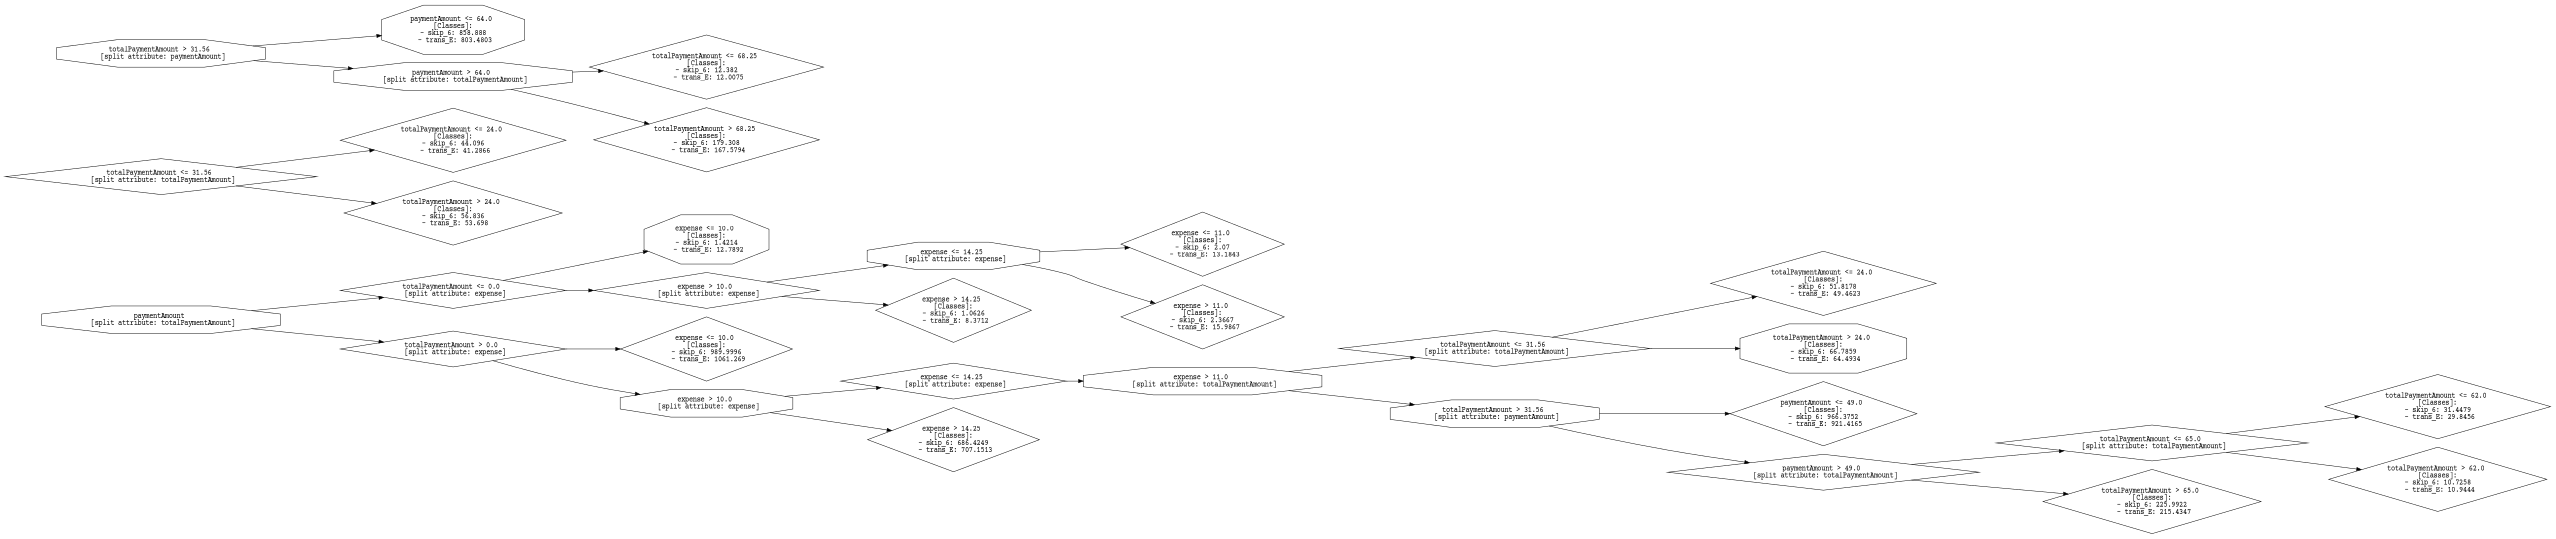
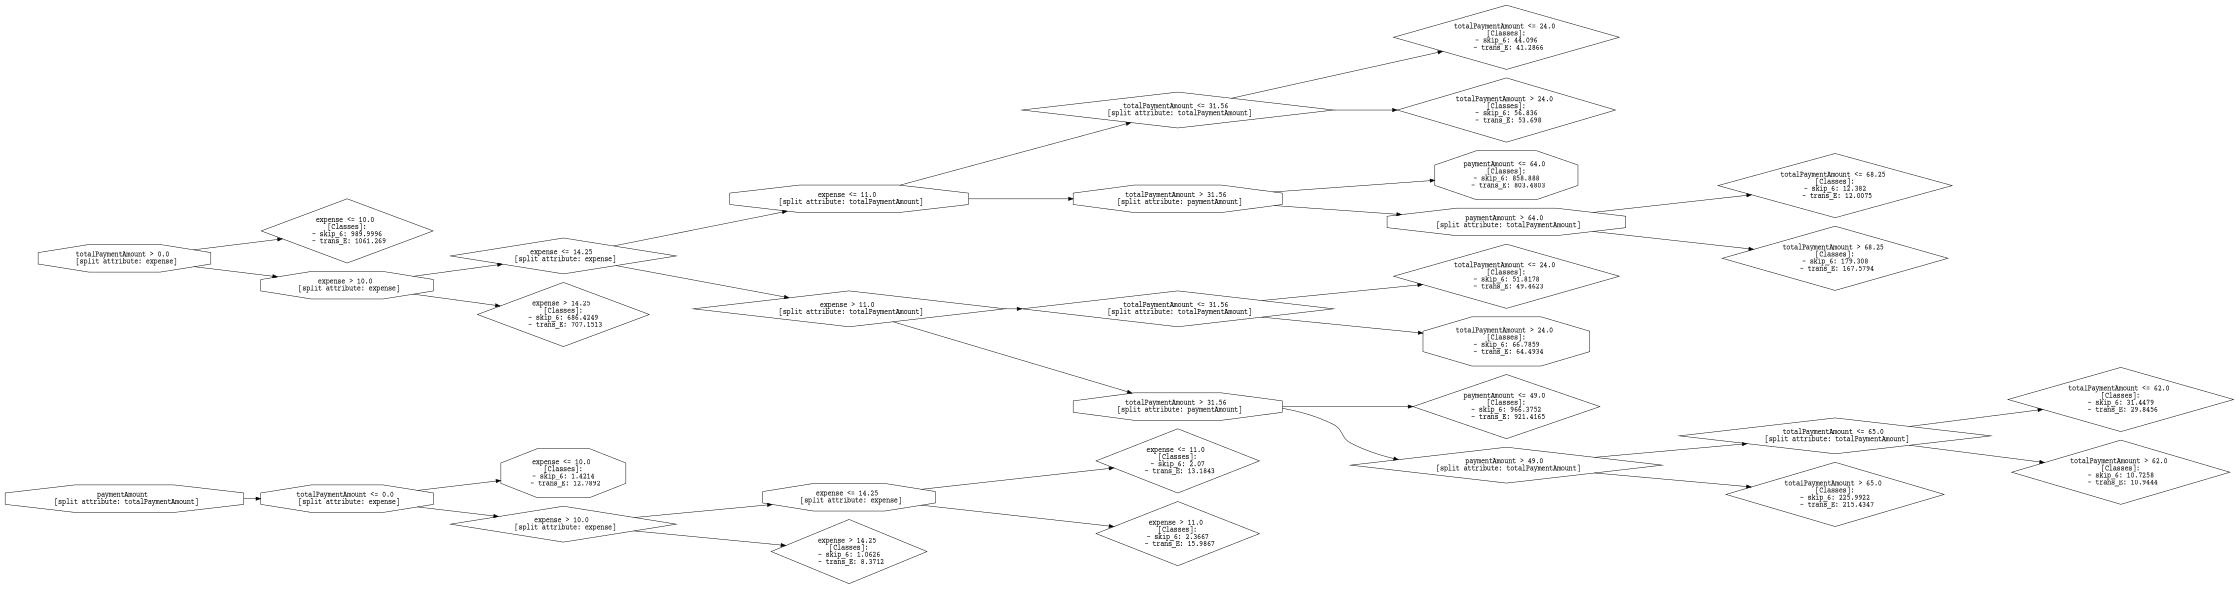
  digraph {
    fontname="Courier Prime"
    rankdir=LR
    node [fontname="Courier Prime" shape=diamond]
    edge [fontname="Courier Prime"]
    n1 [label="paymentAmount \n [split attribute: totalPaymentAmount]" shape=octagon]
-   n2 [label="totalPaymentAmount <= 0.0 \n [split attribute: expense]"]
-   n3 [label="totalPaymentAmount > 0.0 \n [split attribute: expense]"]
+   n2 [label="totalPaymentAmount <= 0.0 \n [split attribute: expense]" shape=octagon]
+   n3 [label="totalPaymentAmount > 0.0 \n [split attribute: expense]" shape=octagon]
    n4 [label="expense <= 10.0 \n [Classes]: \n - skip_6: 1.4214 \n - trans_E: 12.7892" shape=octagon]
    n5 [label="expense > 10.0 \n [split attribute: expense]"]
    n6 [label="expense <= 10.0 \n [Classes]: \n - skip_6: 989.9996 \n - trans_E: 1061.269"]
    n7 [label="expense > 10.0 \n [split attribute: expense]" shape=octagon]
    n8 [label="expense <= 14.25 \n [split attribute: expense]" shape=octagon]
    n9 [label="expense > 14.25 \n [Classes]: \n - skip_6: 1.0626 \n - trans_E: 8.3712"]
    n10 [label="expense <= 11.0 \n [Classes]: \n - skip_6: 2.07 \n - trans_E: 13.1843"]
    n11 [label="expense > 11.0 \n [Classes]: \n - skip_6: 2.3667 \n - trans_E: 15.9867"]
    n12 [label="expense <= 14.25 \n [split attribute: expense]"]
    n13 [label="expense > 14.25 \n [Classes]: \n - skip_6: 686.4249 \n - trans_E: 707.1513"]
-   n15 [label="expense > 11.0 \n [split attribute: totalPaymentAmount]" shape=octagon]
+   n14 [label="expense <= 11.0 \n [split attribute: totalPaymentAmount]" shape=octagon]
+   n15 [label="expense > 11.0 \n [split attribute: totalPaymentAmount]"]
    n16 [label="totalPaymentAmount <= 31.56 \n [split attribute: totalPaymentAmount]"]
    n17 [label="totalPaymentAmount > 31.56 \n [split attribute: paymentAmount]" shape=octagon]
    n18 [label="totalPaymentAmount <= 31.56 \n [split attribute: totalPaymentAmount]"]
    n19 [label="totalPaymentAmount > 31.56 \n [split attribute: paymentAmount]" shape=octagon]
    n20 [label="totalPaymentAmount <= 24.0 \n [Classes]: \n - skip_6: 44.096 \n - trans_E: 41.2866"]
    n21 [label="totalPaymentAmount > 24.0 \n [Classes]: \n - skip_6: 56.836 \n - trans_E: 53.698"]
    n22 [label="paymentAmount <= 64.0 \n [Classes]: \n - skip_6: 858.888 \n - trans_E: 803.4803" shape=octagon]
    n23 [label="paymentAmount > 64.0 \n [split attribute: totalPaymentAmount]" shape=octagon]
    n24 [label="totalPaymentAmount <= 68.25 \n [Classes]: \n - skip_6: 12.382 \n - trans_E: 12.0075"]
    n25 [label="totalPaymentAmount > 68.25 \n [Classes]: \n - skip_6: 179.308 \n - trans_E: 167.5794"]
    n26 [label="totalPaymentAmount <= 24.0 \n [Classes]: \n - skip_6: 51.8178 \n - trans_E: 49.4623"]
    n27 [label="totalPaymentAmount > 24.0 \n [Classes]: \n - skip_6: 66.7859 \n - trans_E: 64.4934" shape=octagon]
    n28 [label="paymentAmount <= 49.0 \n [Classes]: \n - skip_6: 966.3752 \n - trans_E: 921.4165"]
    n29 [label="paymentAmount > 49.0 \n [split attribute: totalPaymentAmount]"]
    n30 [label="totalPaymentAmount <= 65.0 \n [split attribute: totalPaymentAmount]"]
    n31 [label="totalPaymentAmount > 65.0 \n [Classes]: \n - skip_6: 225.9922 \n - trans_E: 215.4347"]
    n32 [label="totalPaymentAmount <= 62.0 \n [Classes]: \n - skip_6: 31.4479 \n - trans_E: 29.8456"]
    n33 [label="totalPaymentAmount > 62.0 \n [Classes]: \n - skip_6: 10.7258 \n - trans_E: 10.9444"]
    n1 -> n2
-   n1 -> n3
    n2 -> n4
    n2 -> n5
    n3 -> n6
    n3 -> n7
    n5 -> n8
    n5 -> n9
    n7 -> n12
    n7 -> n13
    n8 -> n10
    n8 -> n11
+   n12 -> n14
    n12 -> n15
+   n14 -> n16
+   n14 -> n17
    n15 -> n18
    n15 -> n19
    n16 -> n20
    n16 -> n21
    n17 -> n22
    n17 -> n23
    n18 -> n26
    n18 -> n27
    n19 -> n28
    n19 -> n29
    n23 -> n24
    n23 -> n25
    n29 -> n30
    n29 -> n31
    n30 -> n32
    n30 -> n33
  }
